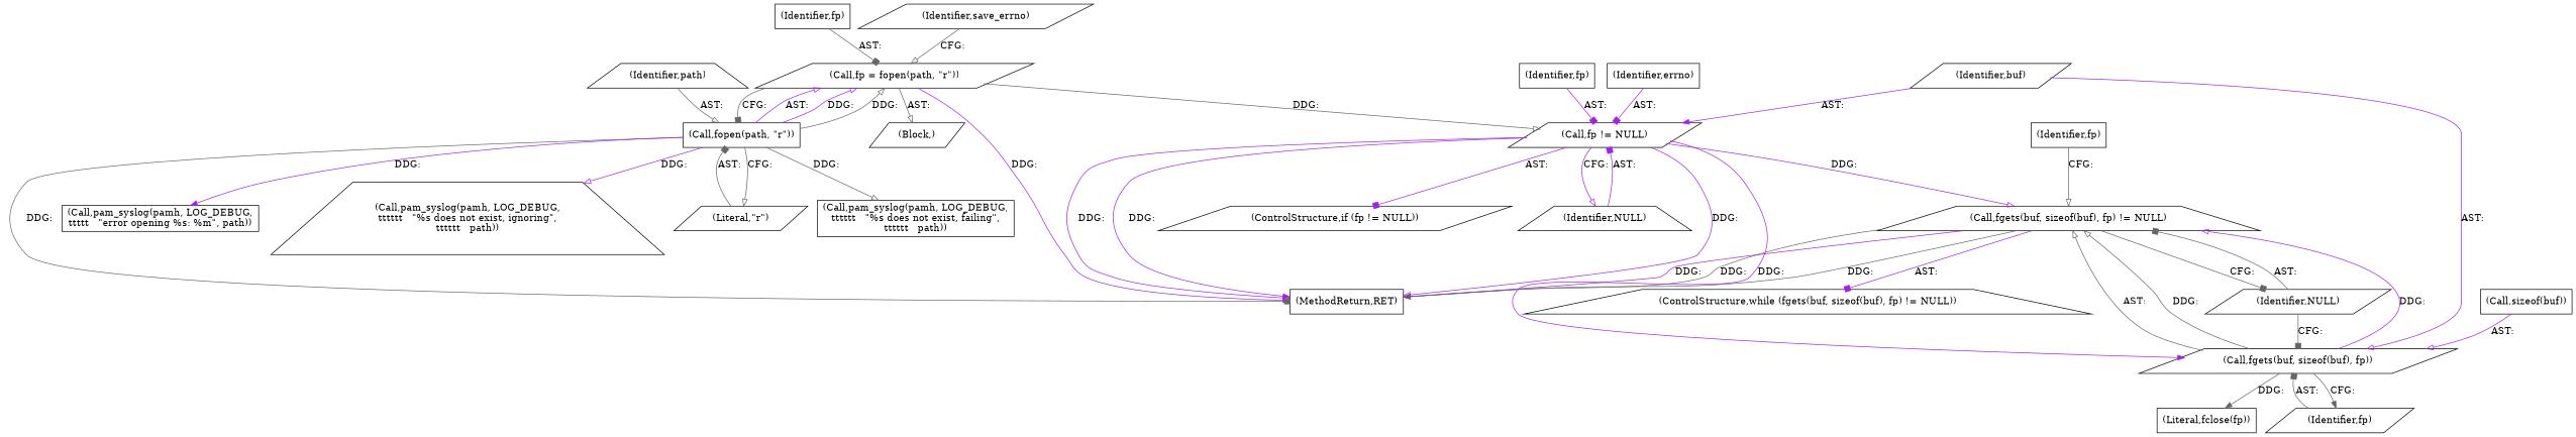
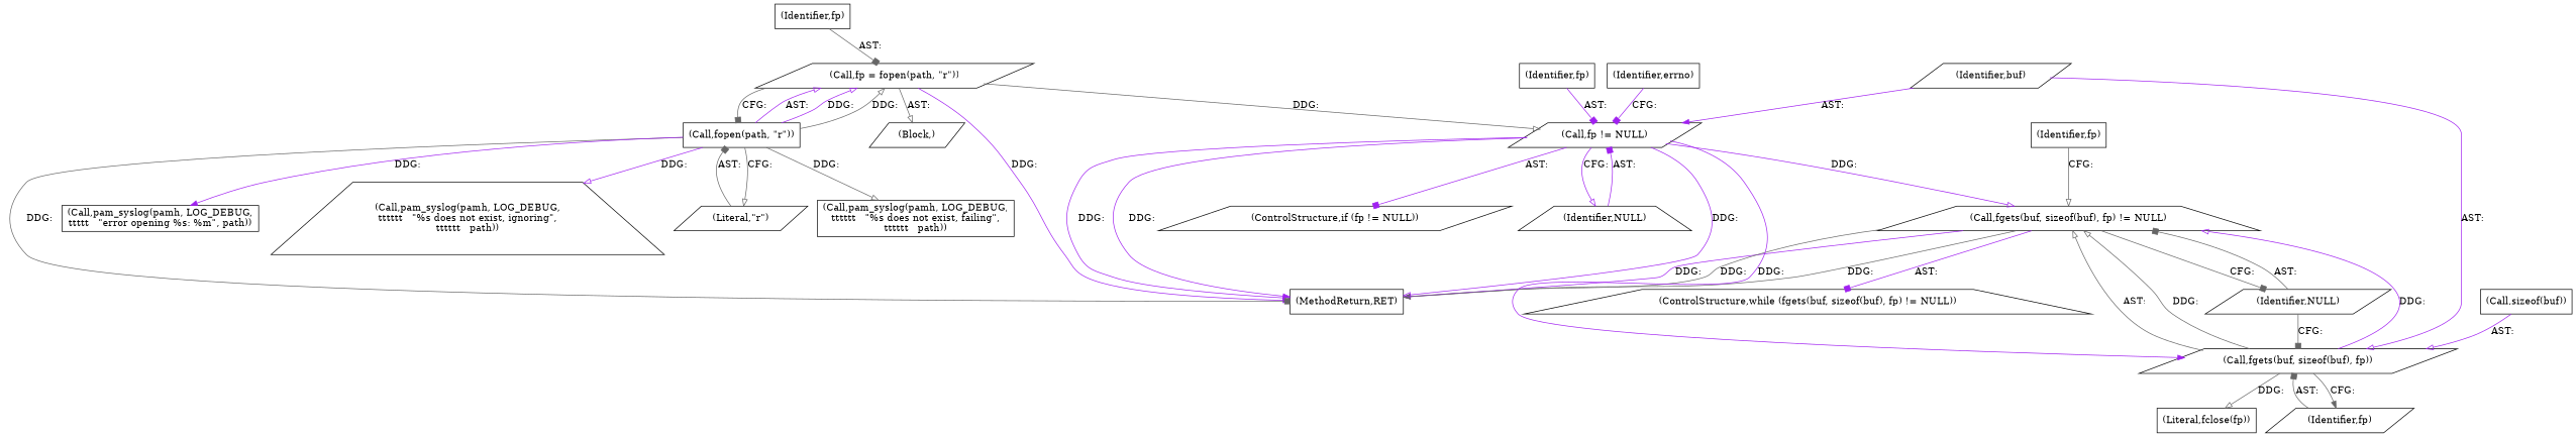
  digraph {
    fontname="DejaVu Serif"
    node [fontname="DejaVu Serif" shape=parallelogram]
    edge [arrowhead=onormal color=gray40 fontname="DejaVu Serif"]
    n1 [label="(Call,fgets(buf, sizeof(buf), fp) != NULL)" shape=trapezium]
    n2 [label="(ControlStructure,while (fgets(buf, sizeof(buf), fp) != NULL))" shape=trapezium]
    n3 [label="(Identifier,NULL)"]
    n4 [label="(MethodReturn,RET)" shape=box]
    n5 [label="(Call,fgets(buf, sizeof(buf), fp))"]
    n6 [label="(Literal,fclose(fp))" shape=box]
    n7 [label="(Identifier,fp)"]
    n8 [label="(Call,fp != NULL)"]
    n9 [label="(ControlStructure,if (fp != NULL))"]
    n10 [label="(Identifier,NULL)" shape=trapezium]
    n11 [label="(Call,fp = fopen(path, \"r\"))"]
    n12 [label="(Call,fopen(path, \"r\"))" shape=box]
    n13 [label="(Block,)"]
    n14 [label="(Call,pam_syslog(pamh, LOG_DEBUG,\n\t\t\t\t\t   \"error opening %s: %m\", path))" shape=box]
    n15 [label="(Literal,\"r\")"]
    n16 [label="(Call,pam_syslog(pamh, LOG_DEBUG,\n\t\t\t\t\t\t   \"%s does not exist, ignoring\",\n\t\t\t\t\t\t   path))" shape=trapezium]
    n17 [label="(Call,pam_syslog(pamh, LOG_DEBUG,\n\t\t\t\t\t\t   \"%s does not exist, failing\",\n\t\t\t\t\t\t   path))" shape=box]
-   n18 [label="(Identifier,path)" shape=trapezium]
    n19 [label="(Identifier,fp)" shape=box]
    n20 [label="(Identifier,errno)" shape=box]
    n21 [label="(Identifier,fp)" shape=box]
    n22 [label="(Identifier,fp)" shape=box]
    n23 [label="(Call,sizeof(buf))" shape=box]
-   n24 [label="(Identifier,save_errno)"]
    n25 [label="(Identifier,buf)"]
    n1 -> n2 [arrowhead=box color=purple label="AST: "]
    n1 -> n3 [arrowhead=box label="CFG: "]
    n1 -> n4 [arrowhead=normal label="DDG: "]
    n1 -> n4 [color=purple label="DDG: "]
    n1 -> n4 [arrowhead=normal label="DDG: "]
    n3 -> n1 [arrowhead=box label="AST: "]
    n3 -> n5 [arrowhead=box label="CFG: "]
    n5 -> n1 [label="AST: "]
    n5 -> n1 [label="DDG: "]
    n5 -> n1 [color=purple label="DDG: "]
-   n5 -> n6 [arrowhead=normal label="DDG: "]
+   n5 -> n6 [label="DDG: "]
    n5 -> n7 [arrowhead=normal label="CFG: "]
    n7 -> n5 [arrowhead=box label="AST: "]
    n8 -> n1 [color=purple label="DDG: "]
    n8 -> n4 [color=purple label="DDG: "]
    n8 -> n4 [color=purple label="DDG: "]
    n8 -> n4 [arrowhead=normal color=purple label="DDG: "]
    n8 -> n5 [arrowhead=normal color=purple label="DDG: "]
    n8 -> n9 [arrowhead=box color=purple label="AST: "]
    n8 -> n10 [color=purple label="CFG: "]
    n10 -> n8 [arrowhead=box color=purple label="AST: "]
    n11 -> n4 [arrowhead=normal color=purple label="DDG: "]
    n11 -> n8 [label="DDG: "]
    n11 -> n12 [arrowhead=box label="CFG: "]
    n11 -> n13 [label="AST: "]
    n12 -> n4 [arrowhead=box label="DDG: "]
    n12 -> n11 [color=purple label="AST: "]
    n12 -> n11 [color=purple label="DDG: "]
    n12 -> n11 [label="DDG: "]
    n12 -> n14 [arrowhead=normal color=purple label="DDG: "]
    n12 -> n15 [label="CFG: "]
    n12 -> n16 [color=purple label="DDG: "]
    n12 -> n17 [label="DDG: "]
    n15 -> n12 [arrowhead=box label="AST: "]
-   n18 -> n12 [label="AST: "]
    n19 -> n8 [arrowhead=box color=purple label="AST: "]
-   n20 -> n8 [arrowhead=box color=purple label="AST: "]
+   n20 -> n8 [arrowhead=box color=purple label="CFG: "]
    n21 -> n11 [arrowhead=box label="AST: "]
    n22 -> n1 [label="CFG: "]
    n23 -> n5 [color=purple label="AST: "]
-   n24 -> n11 [label="CFG: "]
    n25 -> n5 [color=purple label="AST: "]
    n25 -> n8 [arrowhead=normal color=purple label="AST: "]
  }
